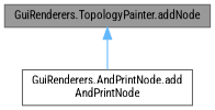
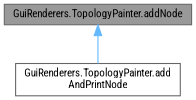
  digraph {
    rankdir=TB
    fontname="Roboto Condensed"
    node [fontname="Roboto Condensed" fontsize=10 shape=box style=filled]
    n1 [color=gray40 fillcolor=grey60 fontcolor=black height=0.2 label="GuiRenderers.TopologyPainter.addNode" width=0.4]
-   n2 [color=grey40 fillcolor=white height=0.2 label="GuiRenderers.AndPrintNode.add\lAndPrintNode" width=0.4]
+   n2 [color=grey40 fillcolor=white height=0.2 label="GuiRenderers.TopologyPainter.add\lAndPrintNode" width=0.4]
    n1 -> n2 [color=steelblue1 dir=back fontname="Roboto Condensed" fontsize=10 labelfontname=Helvetica labelfontsize=10 style=solid]
  }
